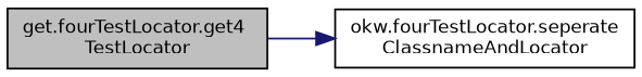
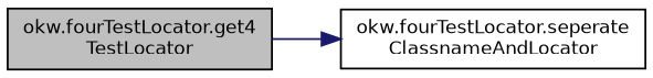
  digraph {
    rankdir=LR
    node [color=black fontname=Helvetica fontsize=10 shape=record style=filled]
-   n1 [fillcolor=grey75 fontcolor=black height=0.2 label="get.fourTestLocator.get4\lTestLocator" width=0.4]
+   n1 [fillcolor=grey75 fontcolor=black height=0.2 label="okw.fourTestLocator.get4\lTestLocator" width=0.4]
    n2 [fillcolor=white height=0.2 label="okw.fourTestLocator.seperate\lClassnameAndLocator" width=0.4]
    n1 -> n2 [color=midnightblue fontname=Helvetica fontsize=10 labelfontname=Helvetica labelfontsize=10 style=solid]
  }
